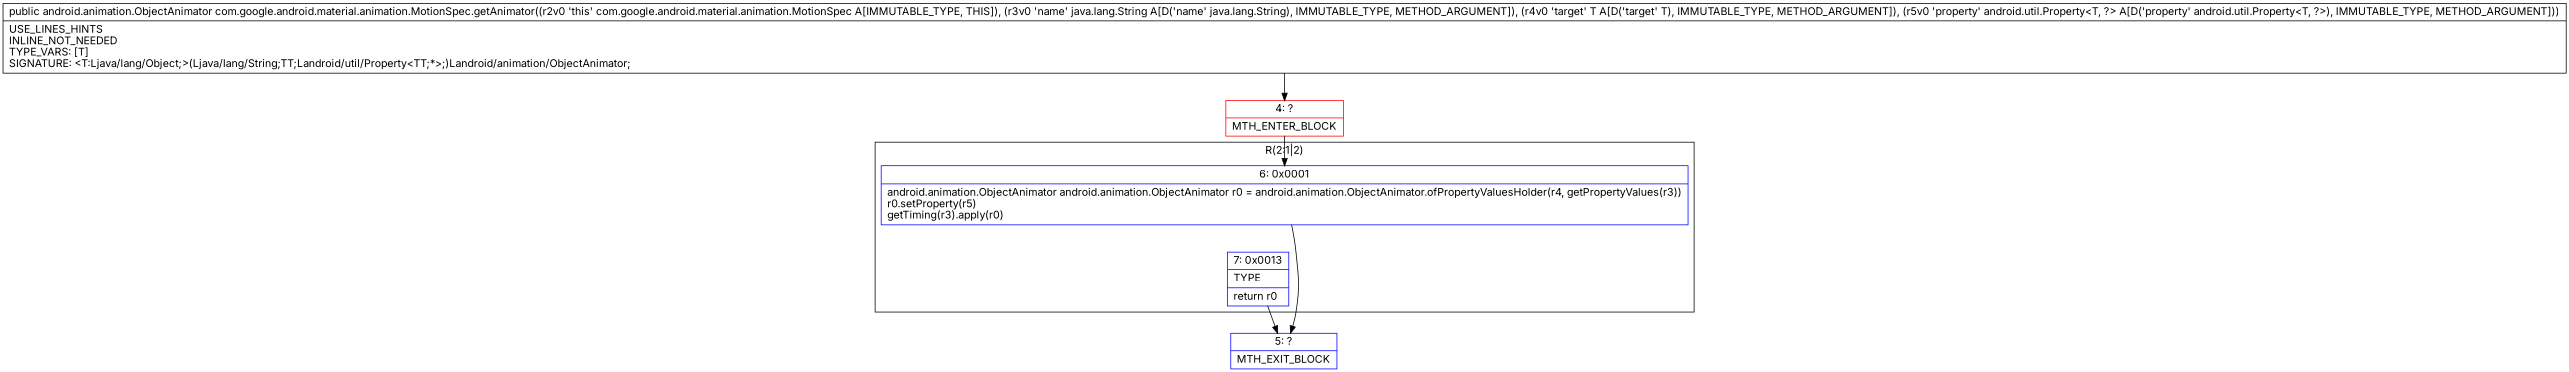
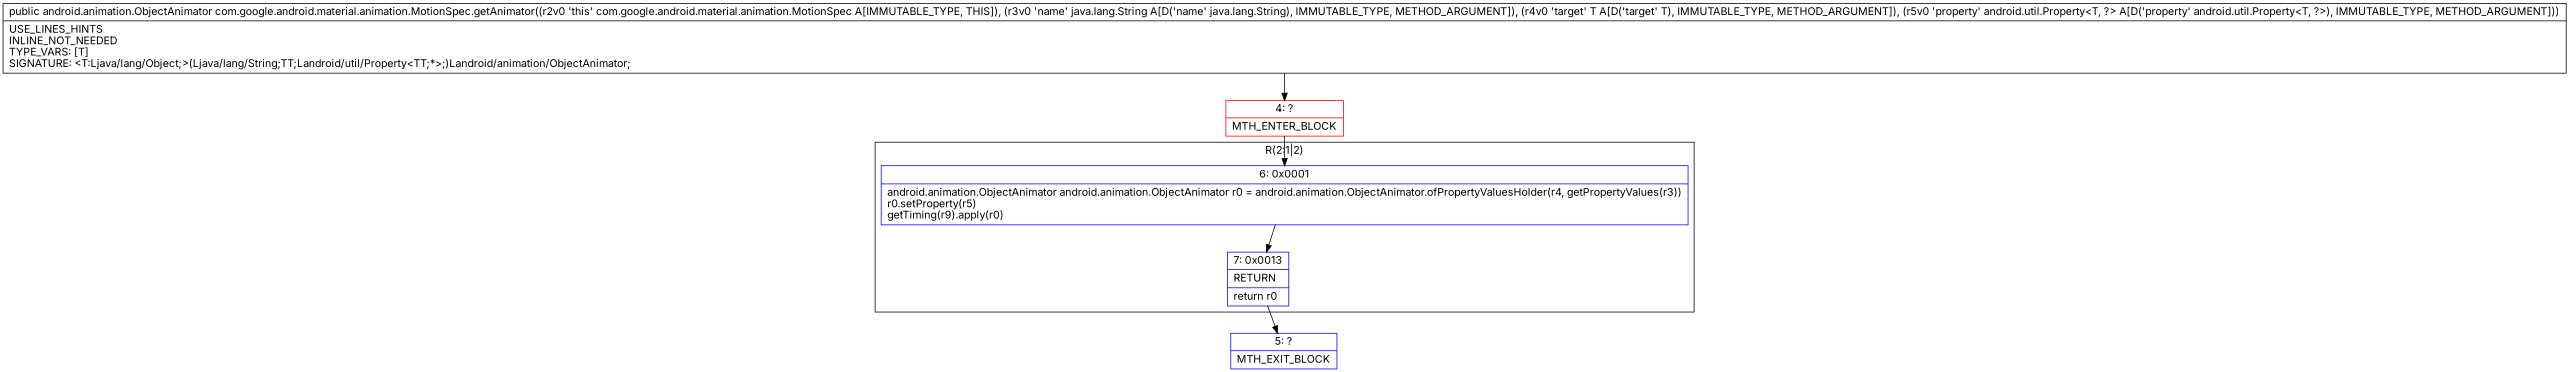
  digraph {
    fontname=Inter
    node [color=blue fontname=Inter shape=record]
    edge [fontname=Inter]
-   n1 [label="{6\:\ 0x0001|android.animation.ObjectAnimator android.animation.ObjectAnimator r0 = android.animation.ObjectAnimator.ofPropertyValuesHolder(r4, getPropertyValues(r3))\lr0.setProperty(r5)\lgetTiming(r3).apply(r0)\l}"]
-   n2 [label="{7\:\ 0x0013|TYPE\l|return r0\l}"]
+   n1 [label="{6\:\ 0x0001|android.animation.ObjectAnimator android.animation.ObjectAnimator r0 = android.animation.ObjectAnimator.ofPropertyValuesHolder(r4, getPropertyValues(r3))\lr0.setProperty(r5)\lgetTiming(r9).apply(r0)\l}"]
+   n2 [label="{7\:\ 0x0013|RETURN\l|return r0\l}"]
    n3 [label="{5\:\ ?|MTH_EXIT_BLOCK\l}"]
    n4 [color=red label="{4\:\ ?|MTH_ENTER_BLOCK\l}"]
    n5 [label="{public android.animation.ObjectAnimator com.google.android.material.animation.MotionSpec.getAnimator((r2v0 'this' com.google.android.material.animation.MotionSpec A[IMMUTABLE_TYPE, THIS]), (r3v0 'name' java.lang.String A[D('name' java.lang.String), IMMUTABLE_TYPE, METHOD_ARGUMENT]), (r4v0 'target' T A[D('target' T), IMMUTABLE_TYPE, METHOD_ARGUMENT]), (r5v0 'property' android.util.Property\<T, ?\> A[D('property' android.util.Property\<T, ?\>), IMMUTABLE_TYPE, METHOD_ARGUMENT]))  | USE_LINES_HINTS\lINLINE_NOT_NEEDED\lTYPE_VARS: [T]\lSIGNATURE: \<T:Ljava\/lang\/Object;\>(Ljava\/lang\/String;TT;Landroid\/util\/Property\<TT;*\>;)Landroid\/animation\/ObjectAnimator;\l}" color=""]
    subgraph cluster_1 {
      label="R(2:1|2)"
      n1
      n2
    }
-   n1 -> n3
+   n1 -> n2
    n2 -> n3
    n4 -> n1
    n5 -> n4
  }
